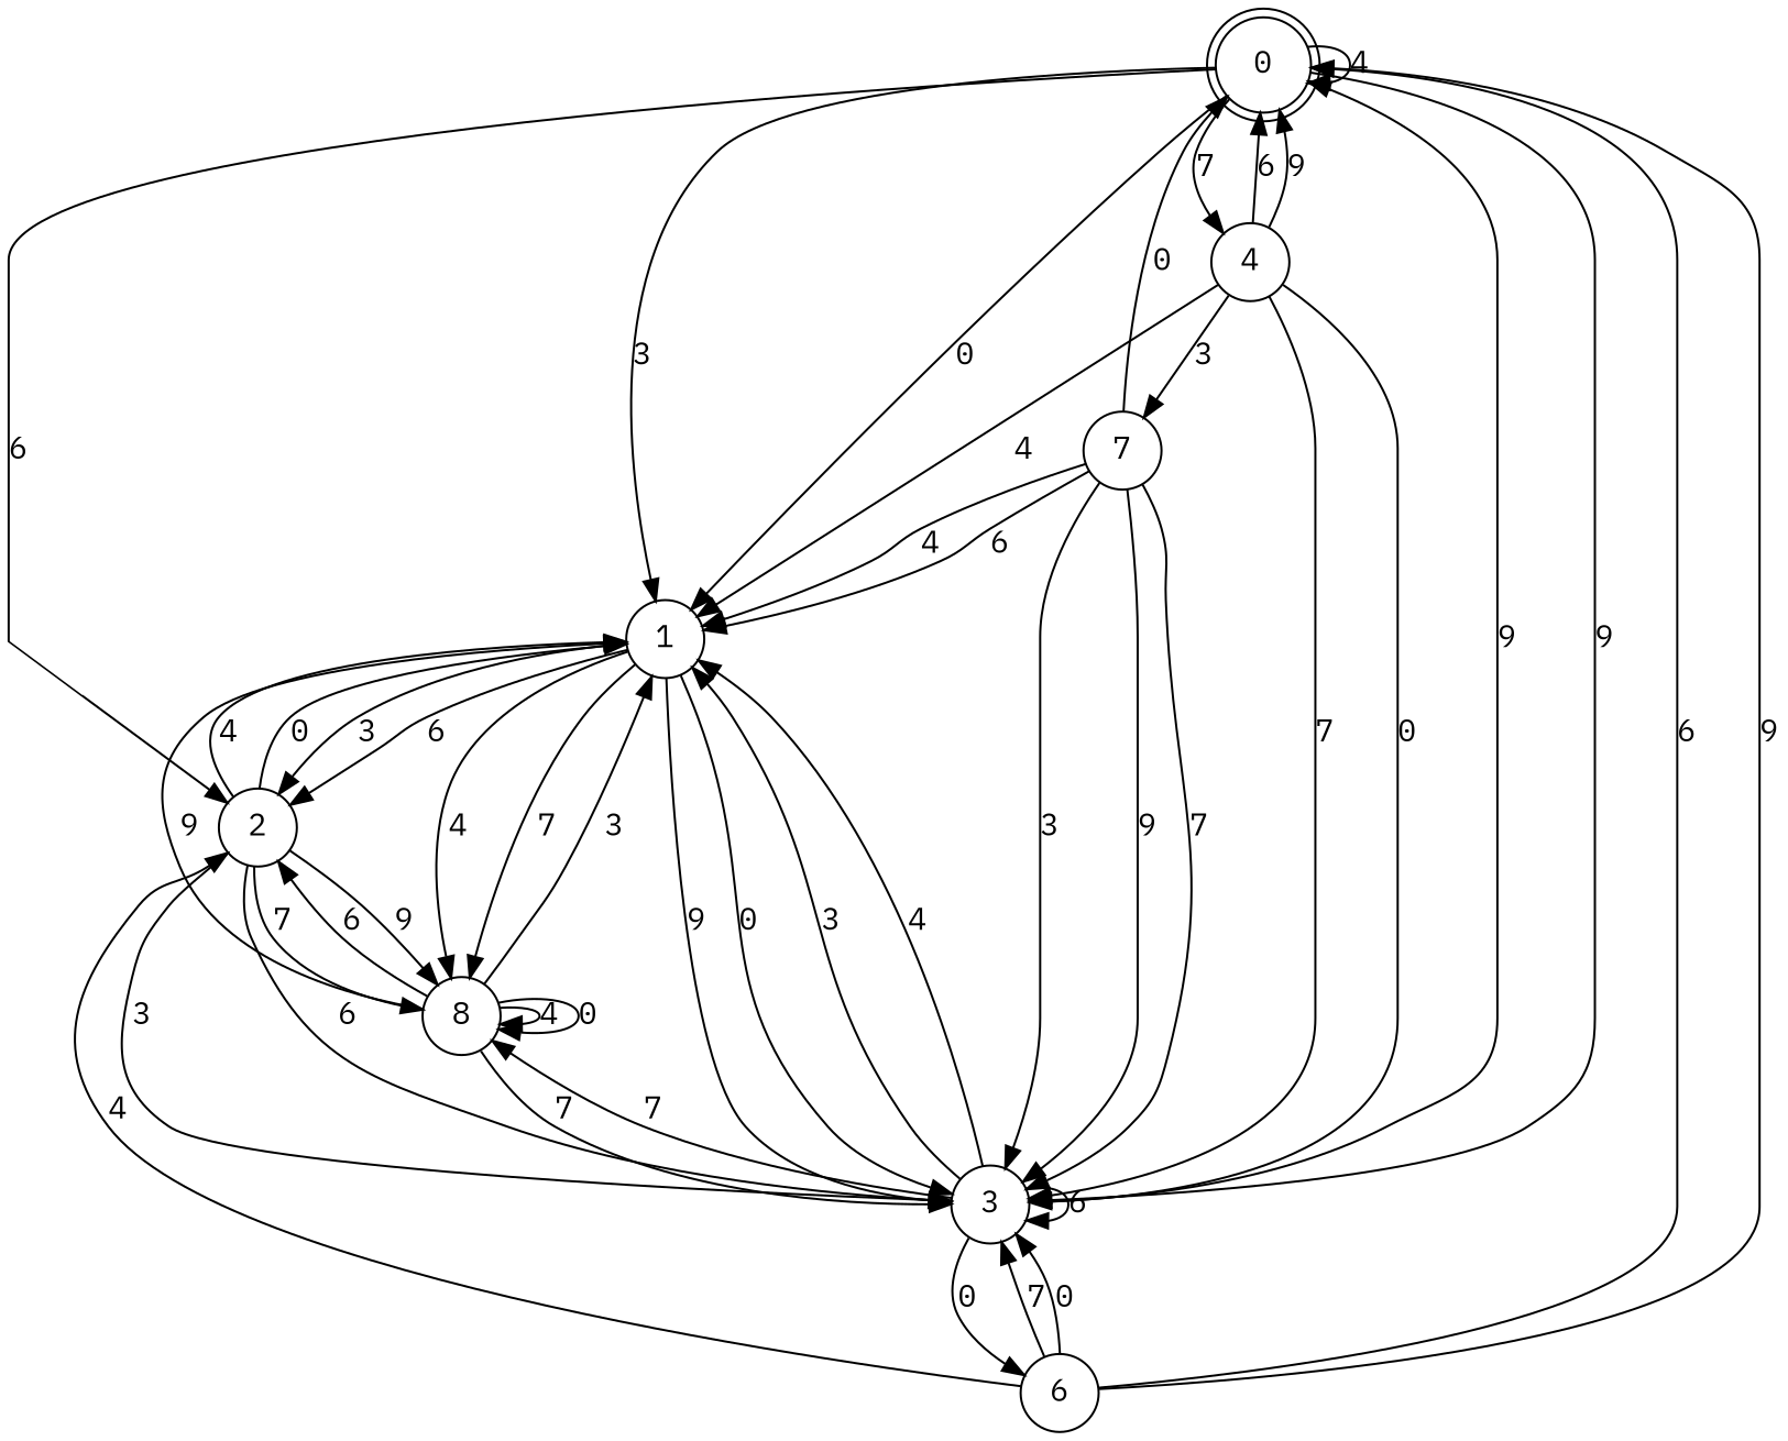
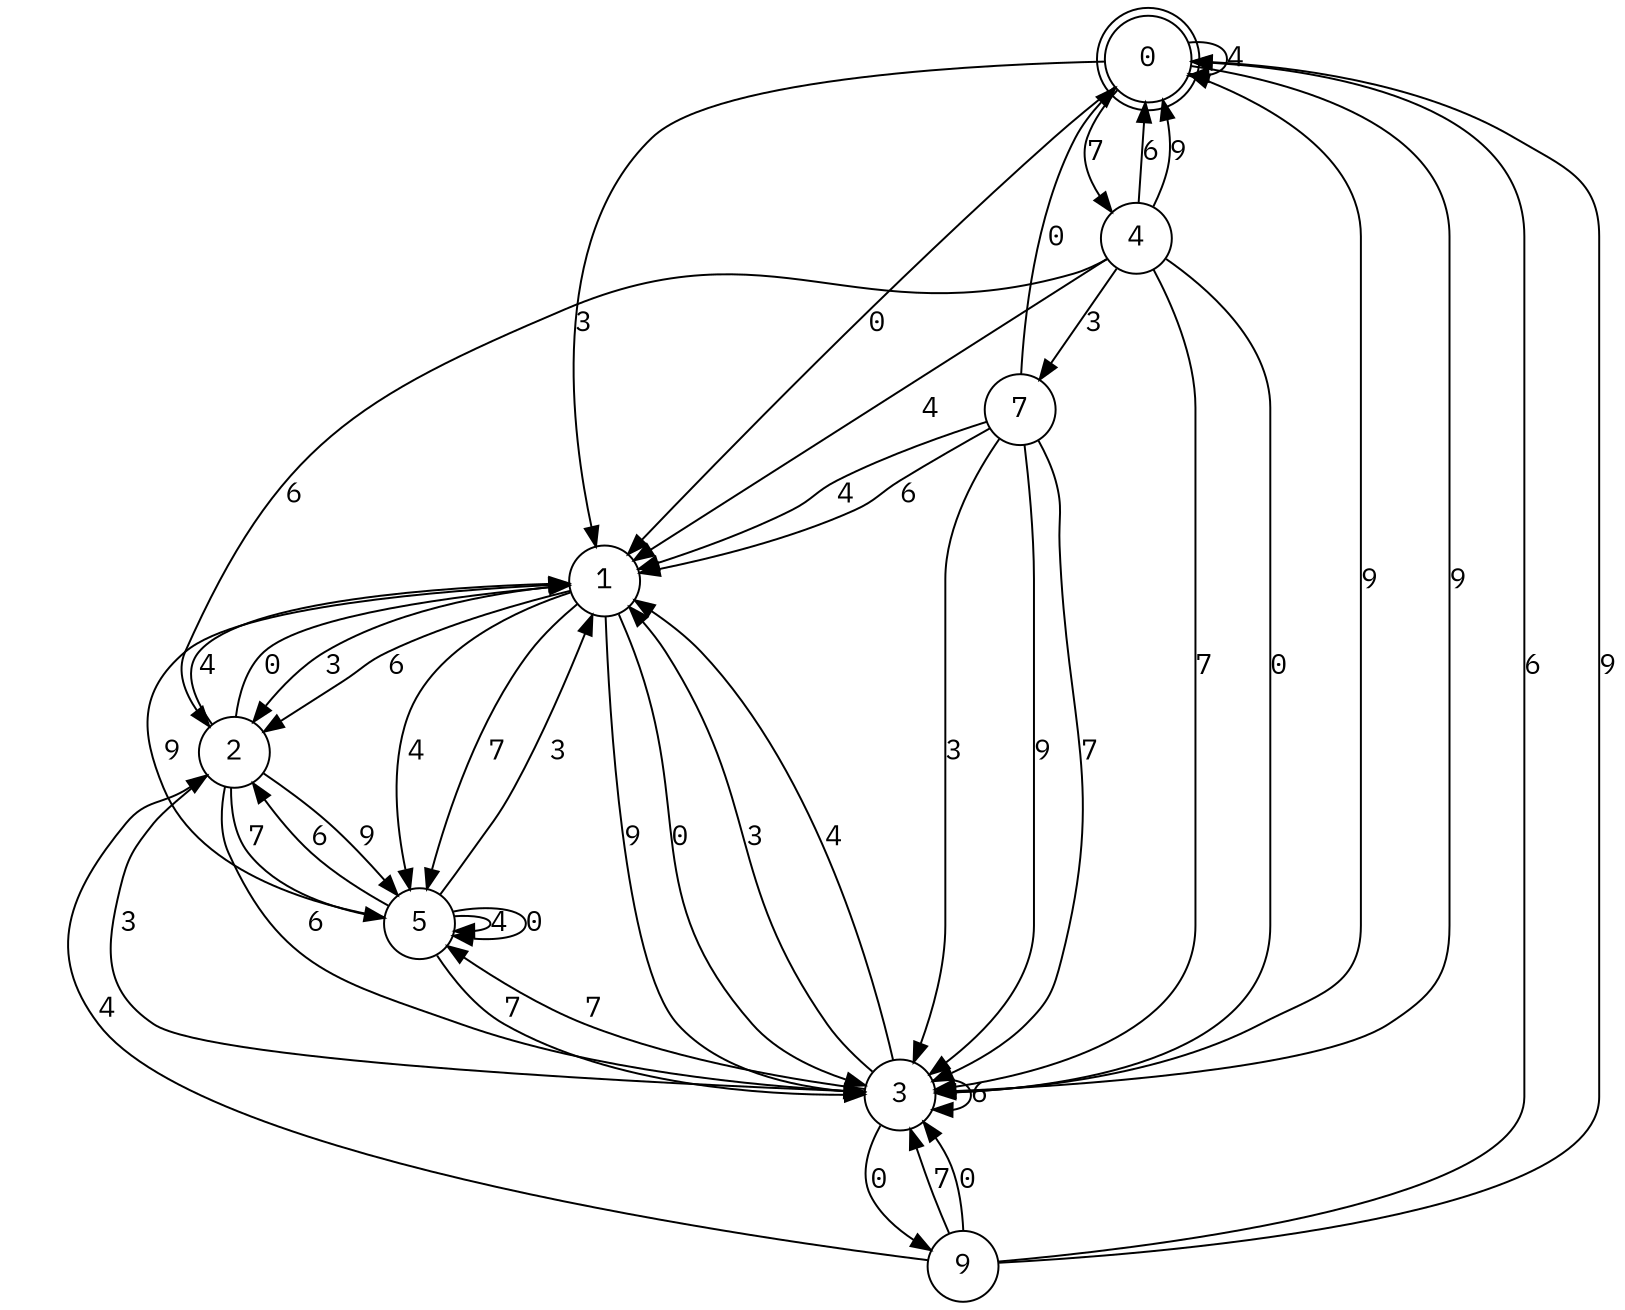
  digraph {
    fontname="IBM Plex Mono"
    node [fontname="IBM Plex Mono" shape=circle]
    edge [fontname="IBM Plex Mono"]
    n1 [label=0 shape=doublecircle]
    n2 [label=1]
    n3 [label=2]
    n4 [label=3]
    n5 [label=4]
-   n6 [label=8]
-   n7 [label=6]
+   n6 [label=5]
+   n7 [label=9]
    n8 [label=7]
    n1 -> n1 [label=4]
    n1 -> n2 [label=3]
    n1 -> n2 [label=0]
-   n1 -> n3 [label=6]
+   n5 -> n3 [label=6]
    n1 -> n4 [label=9]
    n1 -> n5 [label=7]
    n2 -> n3 [label=3]
    n2 -> n3 [label=6]
    n2 -> n4 [label=9]
    n2 -> n4 [label=0]
    n2 -> n6 [label=4]
    n2 -> n6 [label=7]
    n3 -> n2 [label=4]
    n3 -> n2 [label=0]
    n3 -> n4 [label=3]
    n3 -> n4 [label=6]
    n3 -> n6 [label=9]
    n3 -> n6 [label=7]
    n4 -> n1 [label=9]
    n4 -> n2 [label=3]
    n4 -> n2 [label=4]
    n4 -> n4 [label=6]
    n4 -> n6 [label=7]
    n4 -> n7 [label=0]
    n5 -> n1 [label=6]
    n5 -> n1 [label=9]
    n5 -> n2 [label=4]
    n5 -> n4 [label=7]
    n5 -> n4 [label=0]
    n5 -> n8 [label=3]
    n6 -> n2 [label=3]
    n6 -> n2 [label=9]
    n6 -> n3 [label=6]
    n6 -> n4 [label=7]
    n6 -> n6 [label=4]
    n6 -> n6 [label=0]
    n7 -> n1 [label=6]
    n7 -> n1 [label=9]
    n7 -> n3 [label=4]
    n7 -> n4 [label=7]
    n7 -> n4 [label=0]
    n8 -> n1 [label=0]
    n8 -> n2 [label=4]
    n8 -> n2 [label=6]
    n8 -> n4 [label=3]
    n8 -> n4 [label=9]
    n8 -> n4 [label=7]
  }
